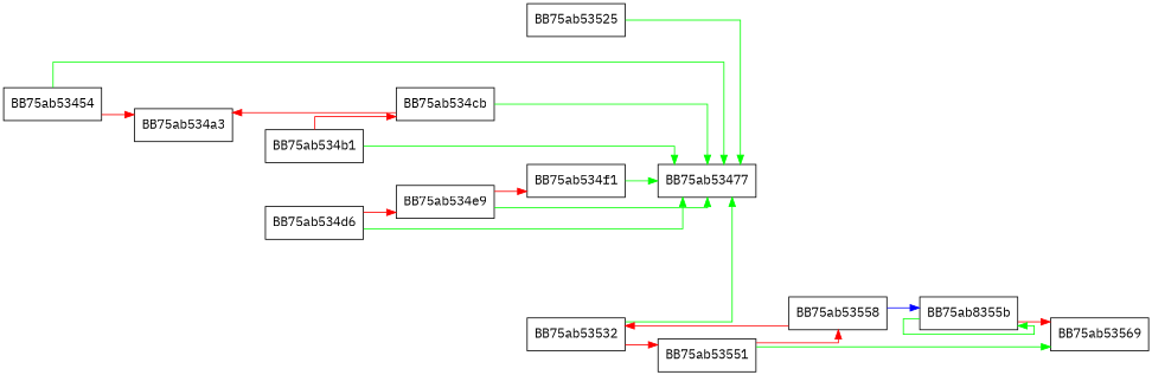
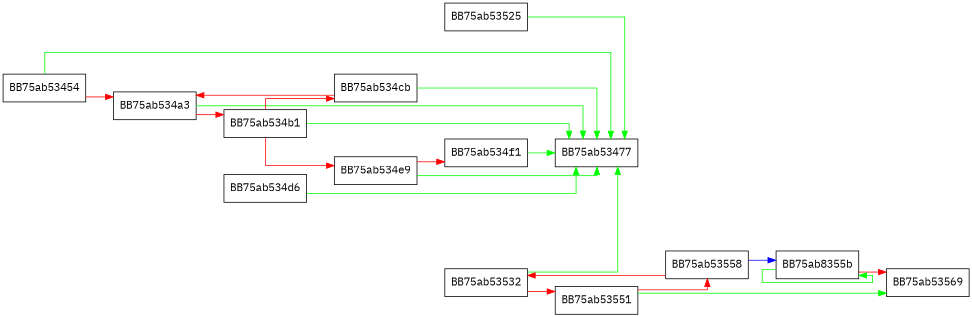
  digraph {
    fontname="IBM Plex Mono"
    rankdir=LR
    splines=ortho
    node [fontname="IBM Plex Mono" shape=box]
    edge [color=green fontname="IBM Plex Mono"]
    n1 [label=BB75ab53477]
    BB75ab53454
    BB75ab534a3
    BB75ab534b1
    BB75ab534cb
    BB75ab534d6
    BB75ab534e9
    BB75ab534f1
    BB75ab53525
    BB75ab53532
    BB75ab53551
    BB75ab53569
    BB75ab53558
    n14 [label=BB75ab8355b]
    BB75ab53454 -> n1
    BB75ab53454 -> BB75ab534a3 [color=red]
+   BB75ab534a3 -> n1
+   BB75ab534a3 -> BB75ab534b1 [color=red]
    BB75ab534b1 -> n1
    BB75ab534b1 -> BB75ab534cb [color=red]
    BB75ab534cb -> n1
    BB75ab534cb -> BB75ab534a3 [color=red]
    BB75ab534d6 -> n1
-   BB75ab534d6 -> BB75ab534e9 [color=red]
+   BB75ab534b1 -> BB75ab534e9 [color=red]
    BB75ab534e9 -> n1
    BB75ab534e9 -> BB75ab534f1 [color=red]
    BB75ab534f1 -> n1
    BB75ab53525 -> n1
    BB75ab53532 -> n1
    BB75ab53532 -> BB75ab53551 [color=red]
    BB75ab53551 -> BB75ab53569
    BB75ab53551 -> BB75ab53558 [color=red]
    BB75ab53558 -> BB75ab53532 [color=red]
    BB75ab53558 -> n14 [color=blue]
    n14 -> BB75ab53569 [color=red]
    n14 -> n14
  }
